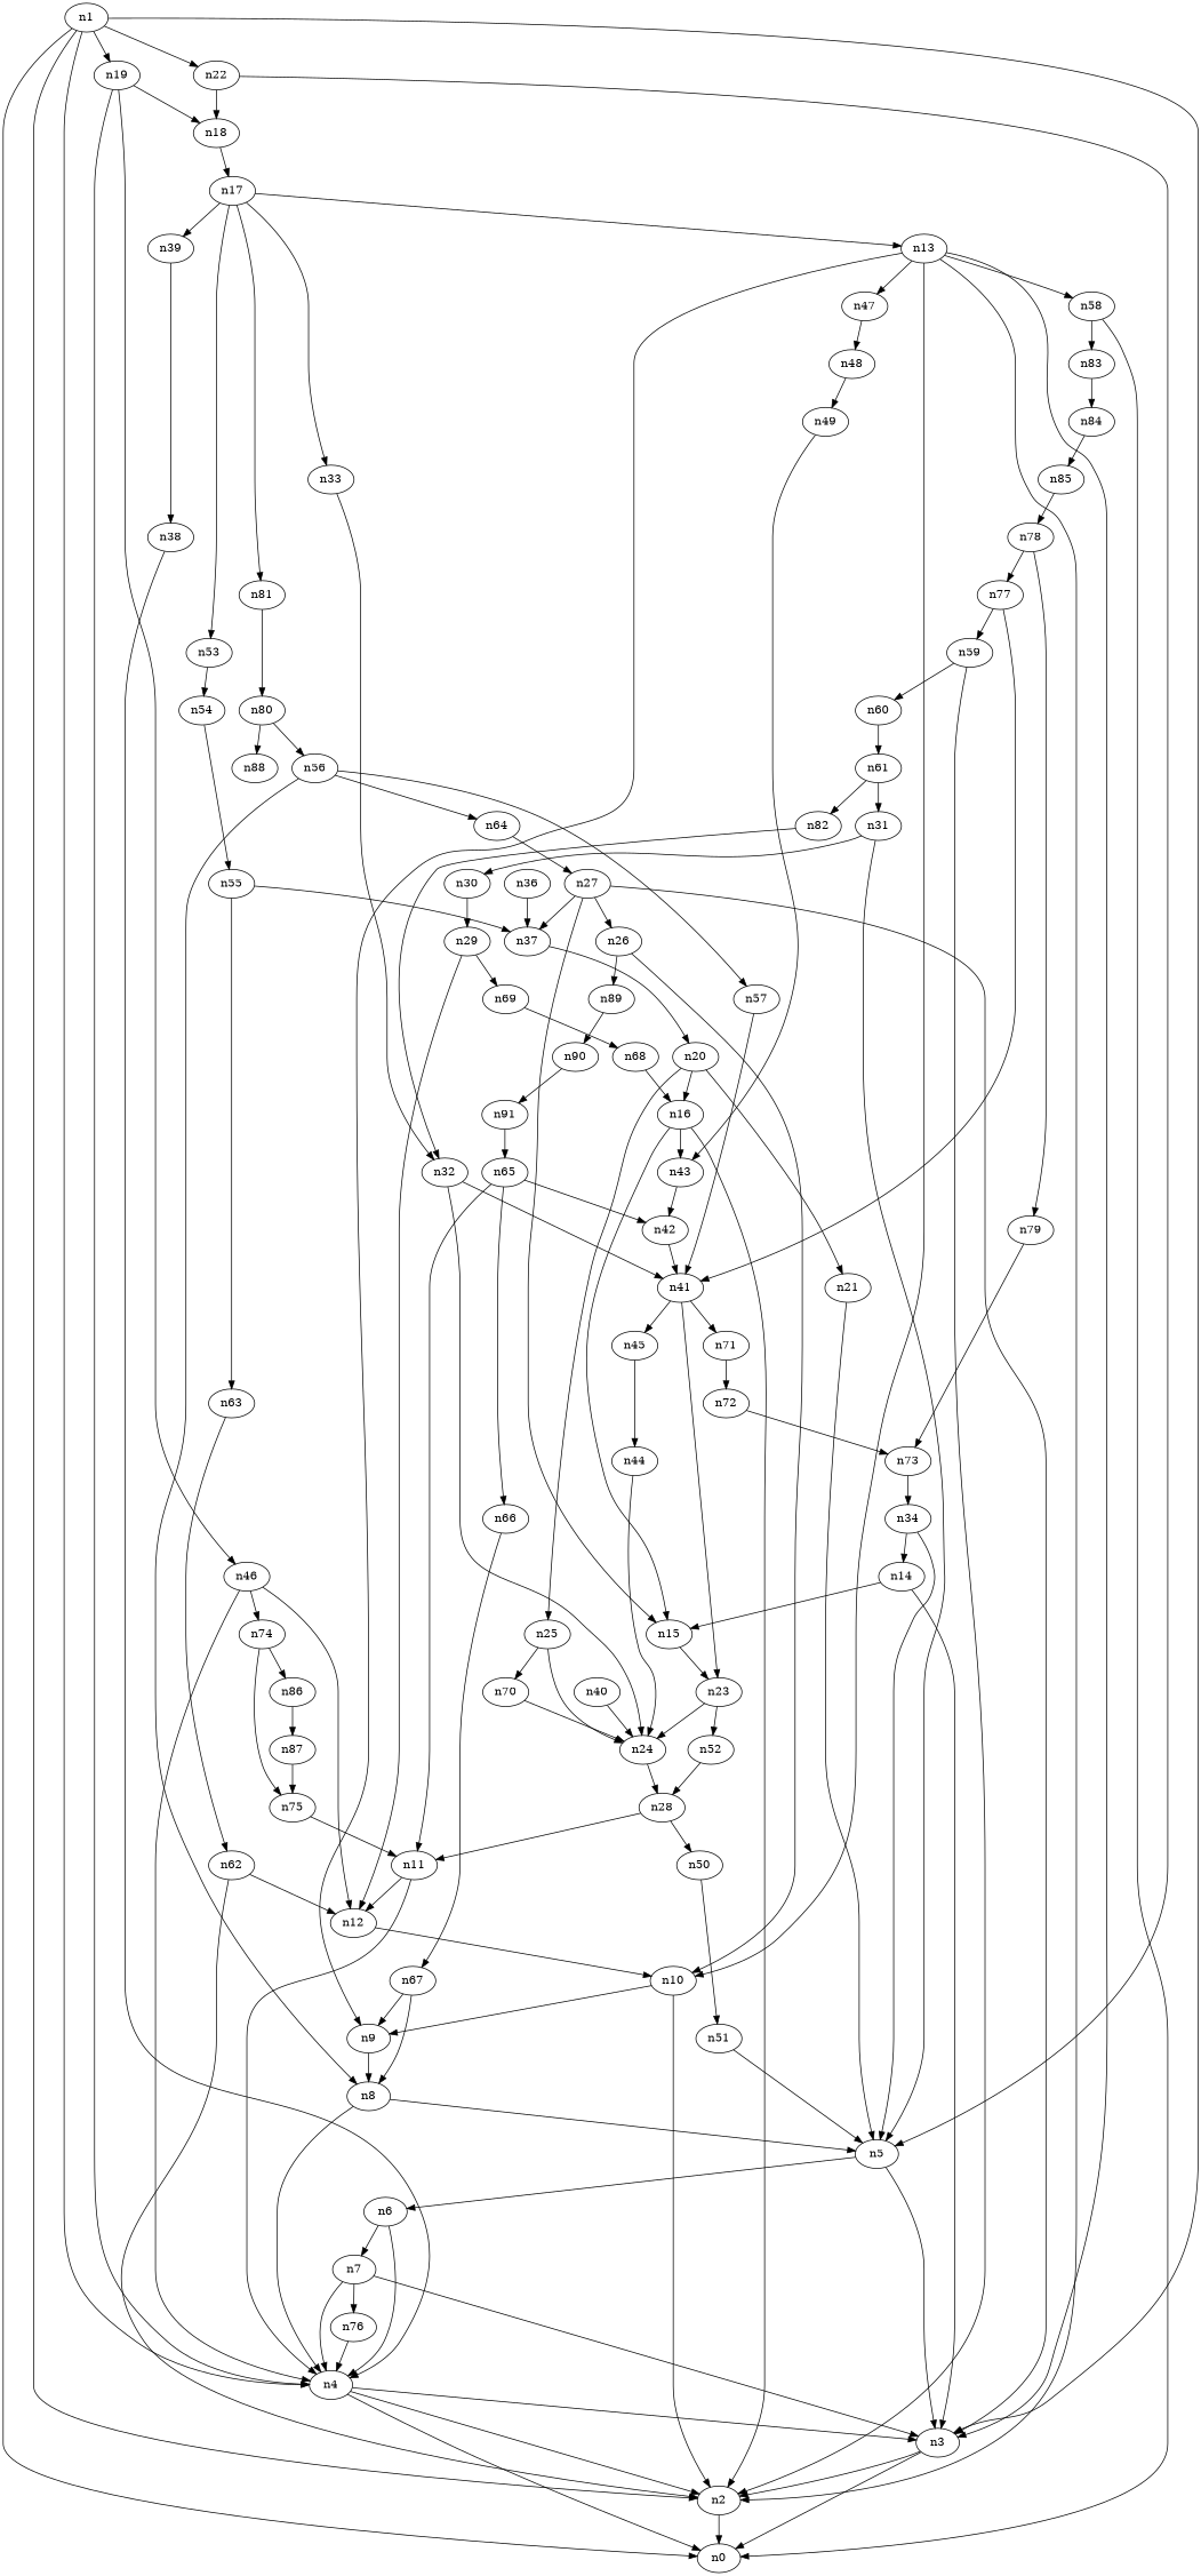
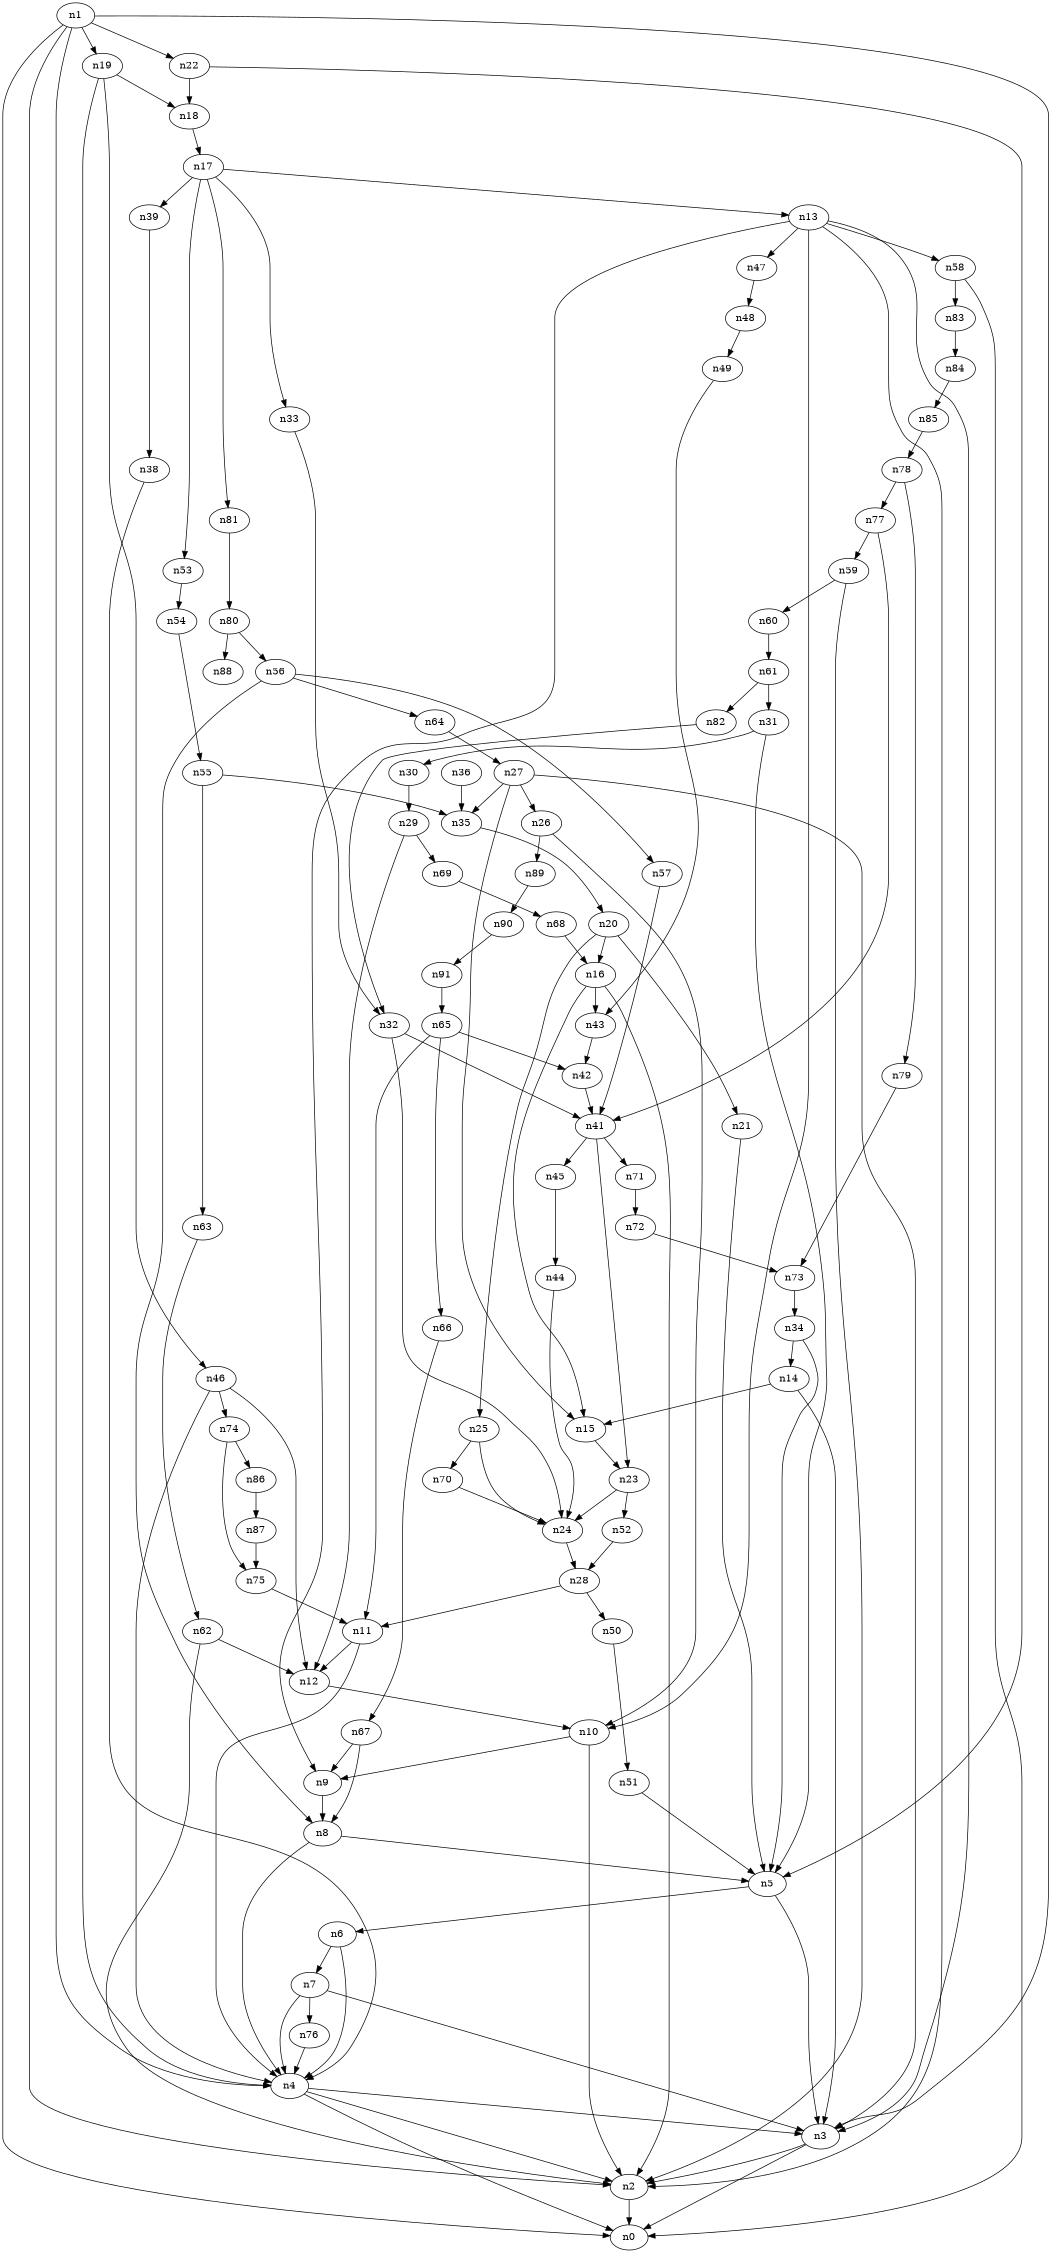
  digraph {
    fontname="DejaVu Serif"
    node [fontname="DejaVu Serif"]
    edge [fontname="DejaVu Serif"]
    n1
    n0
    n2
    n3
    n4
    n19
    n22
    n18
    n46
    n5
    n17
    n12
    n74
    n6
    n7
    n76
    n8
    n9
    n10
    n11
    n13
    n47
    n58
    n48
    n83
    n49
    n84
    n14
    n15
    n23
    n24
    n52
    n28
    n16
    n43
    n42
    n41
    n33
    n39
    n53
    n81
    n32
    n38
    n54
    n80
    n55
    n56
    n88
    n75
    n86
    n20
    n21
    n25
    n70
    n50
    n51
    n26
    n89
    n90
    n91
    n27
-   n37
+   n37 [label=n35]
    n29
    n69
    n68
    n30
    n31
    n45
    n71
    n36
-   n40
    n44
    n72
    n34
    n73
    n87
    n63
    n62
    n57
    n64
    n85
    n59
    n60
    n61
    n82
    n65
    n66
    n67
    n77
    n78
    n79
    n1 -> n0
    n1 -> n2
    n1 -> n3
    n1 -> n4
    n1 -> n19
    n1 -> n22
    n2 -> n0
    n3 -> n0
    n3 -> n2
    n4 -> n0
    n4 -> n2
    n4 -> n3
    n19 -> n4
    n19 -> n18
    n19 -> n46
    n22 -> n18
    n22 -> n5
    n18 -> n17
    n46 -> n4
    n46 -> n12
    n46 -> n74
    n5 -> n3
    n5 -> n6
    n17 -> n13
    n17 -> n33
    n17 -> n39
    n17 -> n53
    n17 -> n81
    n12 -> n10
    n74 -> n75
    n74 -> n86
    n6 -> n4
    n6 -> n7
    n7 -> n3
    n7 -> n4
    n7 -> n76
    n76 -> n4
    n8 -> n4
    n8 -> n5
    n9 -> n8
    n10 -> n2
    n10 -> n9
    n11 -> n4
    n11 -> n12
    n13 -> n2
    n13 -> n3
    n13 -> n9
    n13 -> n10
    n13 -> n47
    n13 -> n58
    n47 -> n48
    n58 -> n0
    n58 -> n83
    n48 -> n49
    n83 -> n84
    n49 -> n43
    n84 -> n85
    n14 -> n3
    n14 -> n15
    n15 -> n23
    n23 -> n24
    n23 -> n52
    n24 -> n28
    n52 -> n28
    n28 -> n11
    n28 -> n50
    n16 -> n2
    n16 -> n15
    n16 -> n43
    n43 -> n42
    n42 -> n41
    n41 -> n23
    n41 -> n45
    n41 -> n71
    n33 -> n32
    n39 -> n38
    n53 -> n54
    n81 -> n80
    n32 -> n24
    n32 -> n41
    n38 -> n4
    n54 -> n55
    n80 -> n56
    n80 -> n88
    n55 -> n37
    n55 -> n63
    n56 -> n8
    n56 -> n57
    n56 -> n64
    n75 -> n11
    n86 -> n87
    n20 -> n16
    n20 -> n21
    n20 -> n25
    n21 -> n5
    n25 -> n24
    n25 -> n70
    n70 -> n24
    n50 -> n51
    n51 -> n5
    n26 -> n10
    n26 -> n89
    n89 -> n90
    n90 -> n91
    n91 -> n65
    n27 -> n3
    n27 -> n15
    n27 -> n26
    n27 -> n37
    n37 -> n20
    n29 -> n12
    n29 -> n69
    n69 -> n68
    n68 -> n16
    n30 -> n29
    n31 -> n5
    n31 -> n30
    n45 -> n44
    n71 -> n72
    n36 -> n37
-   n40 -> n24
    n44 -> n24
    n72 -> n73
    n34 -> n5
    n34 -> n14
    n73 -> n34
    n87 -> n75
    n63 -> n62
    n62 -> n2
    n62 -> n12
    n57 -> n41
    n64 -> n27
    n85 -> n78
    n59 -> n2
    n59 -> n60
    n60 -> n61
    n61 -> n31
    n61 -> n82
    n82 -> n32
    n65 -> n11
    n65 -> n42
    n65 -> n66
    n66 -> n67
    n67 -> n8
    n67 -> n9
    n77 -> n41
    n77 -> n59
    n78 -> n77
    n78 -> n79
    n79 -> n73
  }
